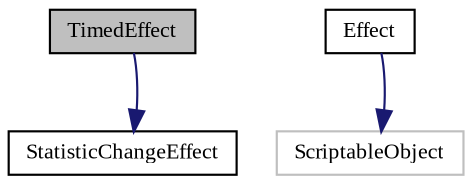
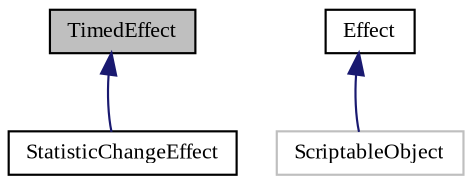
  digraph {
    fontname="Liberation Serif"
    node [color=black fontname="Liberation Serif" fontsize=10 shape=record]
    edge [color=midnightblue dir=back fontname="Liberation Serif" fontsize=10 labelfontname=Helvetica labelfontsize=10 style=solid]
    n1 [fillcolor=grey75 fontcolor=black height=0.2 label=TimedEffect style=filled width=0.4]
    n2 [height=0.2 label=StatisticChangeEffect width=0.4]
    n3 [height=0.2 label=Effect width=0.4]
    n4 [color=grey75 height=0.2 label=ScriptableObject width=0.4]
-   n2 -> n1
-   n4 -> n3
+   n1 -> n2
+   n3 -> n4
  }
